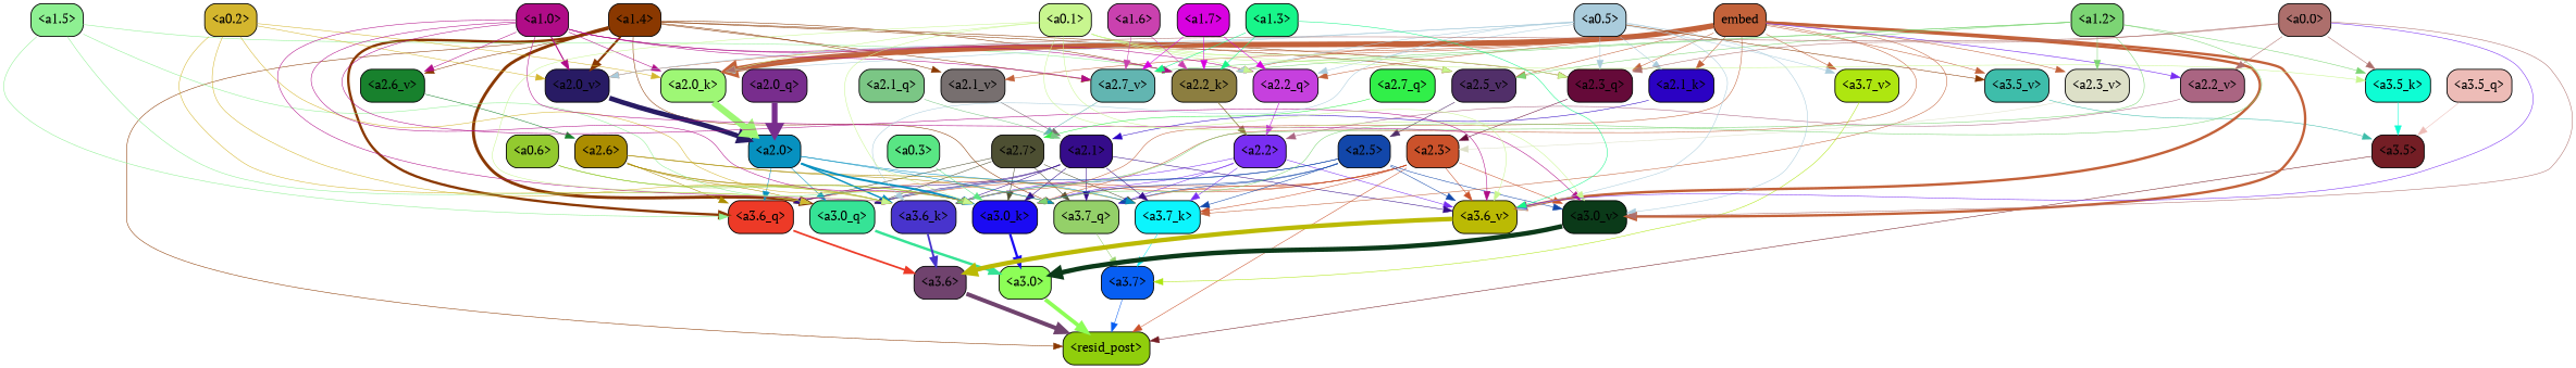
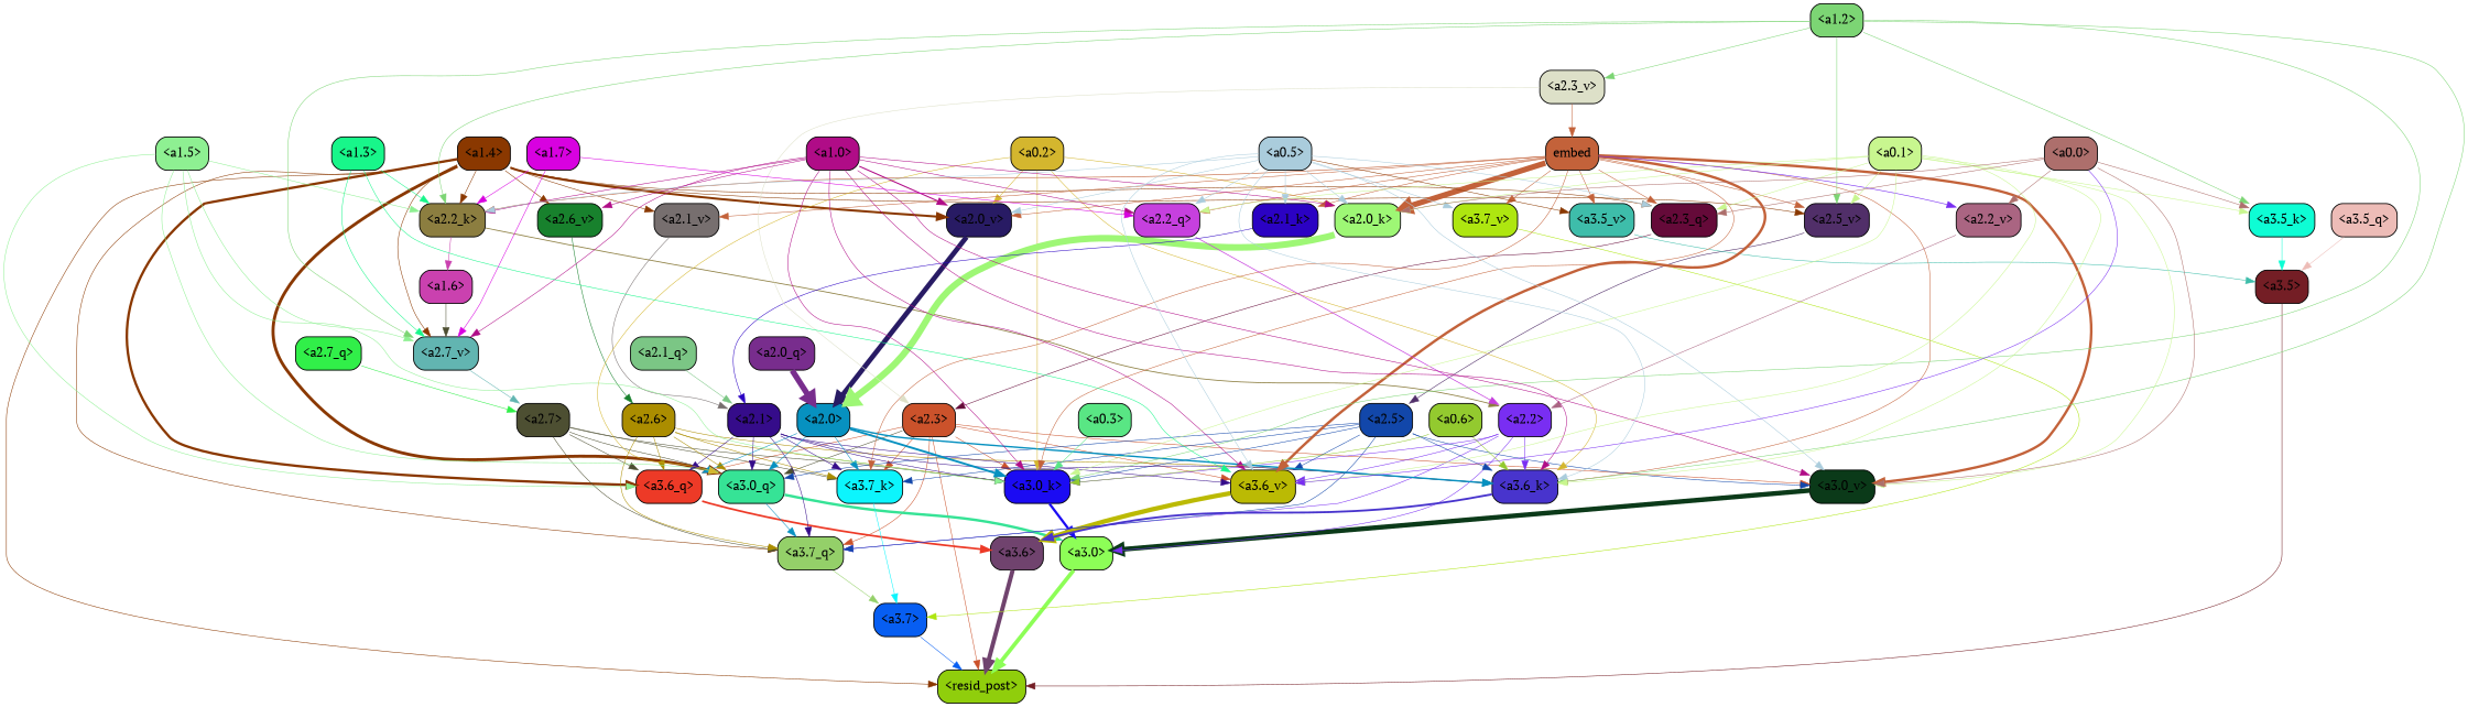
  strict digraph {
    fontname="PT Serif"
    splines=true
    node [color=black fontname="PT Serif" shape=box style="filled, rounded"]
    edge [color="#c3623a" fontname="PT Serif" penwidth=0.6]
    "<a3.7>" [fillcolor="#075ef2"]
    "<resid_post>" [fillcolor="#90ce0c"]
    "<a3.6>" [fillcolor="#70436e"]
    "<a3.5>" [fillcolor="#741e25"]
    "<a3.0>" [fillcolor="#8dfe57"]
    "<a2.3>" [fillcolor="#cb522b"]
    "<a3.7_q>" [fillcolor="#94d069"]
    "<a3.6_q>" [fillcolor="#ed3a27"]
    "<a3.0_q>" [fillcolor="#36e396"]
    "<a3.7_k>" [fillcolor="#0cf5fd"]
    "<a3.0_k>" [fillcolor="#1b0bf3"]
    "<a3.6_v>" [fillcolor="#bbba04"]
    "<a3.0_v>" [fillcolor="#0b3a19"]
    "<a1.4>" [fillcolor="#8a3800"]
    "<a2.3_q>" [fillcolor="#650a39"]
    "<a2.2_k>" [fillcolor="#8c7e40"]
    "<a2.7_v>" [fillcolor="#62b5b1"]
    "<a2.6_v>" [fillcolor="#18812d"]
    "<a2.5_v>" [fillcolor="#512f69"]
    "<a2.1_v>" [fillcolor="#776f6f"]
    "<a2.0_v>" [fillcolor="#281b64"]
    "<a2.2>" [fillcolor="#792ef2"]
    "<a2.7>" [fillcolor="#4d4f32"]
    "<a2.6>" [fillcolor="#ab8d00"]
    "<a2.5>" [fillcolor="#1247aa"]
    "<a2.1>" [fillcolor="#350c8a"]
    "<a2.0>" [fillcolor="#0791c0"]
    "<a3.6_k>" [fillcolor="#4834cd"]
    "<a3.5_q>" [fillcolor="#edbcb7"]
    "<a3.5_k>" [fillcolor="#0efdd4"]
    "<a3.7_v>" [fillcolor="#aee610"]
    "<a3.5_v>" [fillcolor="#3ebdaa"]
    "<a1.5>" [fillcolor="#8ef092"]
    "<a0.2>" [fillcolor="#d4b62e"]
    "<a2.0_k>" [fillcolor="#9ef775"]
    embed [fillcolor="#c3623a"]
    "<a2.2_q>" [fillcolor="#c640de"]
    "<a2.1_k>" [fillcolor="#2b02c3"]
    "<a2.3_v>" [fillcolor="#dde0c8"]
    "<a2.2_v>" [fillcolor="#aa6582"]
    "<a1.2>" [fillcolor="#7cd574"]
    "<a1.0>" [fillcolor="#b00c87"]
    "<a0.6>" [fillcolor="#93ca2f"]
    "<a0.5>" [fillcolor="#aaccdc"]
    "<a0.1>" [fillcolor="#c8f68f"]
    "<a0.0>" [fillcolor="#ad6f6c"]
    "<a0.3>" [fillcolor="#59e684"]
    "<a1.3>" [fillcolor="#18f68a"]
    "<a2.7_q>" [fillcolor="#31ef49"]
    "<a2.1_q>" [fillcolor="#7bc685"]
    "<a2.0_q>" [fillcolor="#782d8d"]
    "<a1.7>" [fillcolor="#d801e0"]
    "<a1.6>" [fillcolor="#ca41af"]
    "<a3.7>" -> "<resid_post>" [color="#075ef2"]
    "<a3.6>" -> "<resid_post>" [color="#70436e" penwidth=4.646730065345764]
    "<a3.5>" -> "<resid_post>" [color="#741e25"]
    "<a3.0>" -> "<resid_post>" [color="#8dfe57" penwidth=4.323132634162903]
    "<a2.3>" -> "<resid_post>" [color="#cb522b"]
    "<a2.3>" -> "<a3.7_q>" [color="#cb522b"]
    "<a2.3>" -> "<a3.6_q>" [color="#cb522b"]
-   "<a2.3>" -> "<a3.0_q>" [color="#cb522b"]
+   "<a2.3>" -> "<a3.0_q>" [color="#4d4f32"]
    "<a2.3>" -> "<a3.7_k>" [color="#cb522b"]
    "<a2.3>" -> "<a3.0_k>" [color="#cb522b"]
    "<a2.3>" -> "<a3.6_v>" [color="#cb522b"]
    "<a2.3>" -> "<a3.0_v>" [color="#cb522b"]
    "<a3.7_q>" -> "<a3.7>" [color="#94d069"]
    "<a3.6_q>" -> "<a3.6>" [color="#ed3a27" penwidth=2.03758105635643]
    "<a3.0_q>" -> "<a3.0>" [color="#36e396" penwidth=2.8638100624084473]
    "<a3.7_k>" -> "<a3.7>" [color="#0cf5fd"]
    "<a3.0_k>" -> "<a3.0>" [color="#1b0bf3" penwidth=2.6274144649505615]
    "<a3.6_v>" -> "<a3.6>" [color="#bbba04" penwidth=5.002329230308533]
    "<a3.0_v>" -> "<a3.0>" [color="#0b3a19" penwidth=5.188832879066467]
    "<a1.4>" -> "<resid_post>" [color="#8a3800"]
    "<a1.4>" -> "<a3.7_q>" [color="#8a3800"]
    "<a1.4>" -> "<a3.6_q>" [color="#8a3800" penwidth=2.700703263282776]
    "<a1.4>" -> "<a3.0_q>" [color="#8a3800" penwidth=3.34255850315094]
    "<a1.4>" -> "<a2.3_q>" [color="#8a3800"]
    "<a1.4>" -> "<a2.2_k>" [color="#8a3800"]
    "<a1.4>" -> "<a2.7_v>" [color="#8a3800"]
    "<a1.4>" -> "<a2.6_v>" [color="#8a3800"]
    "<a1.4>" -> "<a2.5_v>" [color="#8a3800"]
    "<a1.4>" -> "<a2.1_v>" [color="#8a3800"]
    "<a1.4>" -> "<a2.0_v>" [color="#8a3800" penwidth=2.387977123260498]
    "<a2.3_q>" -> "<a2.3>" [color="#650a39"]
    "<a2.2_k>" -> "<a2.2>" [color="#8c7e40" penwidth=0.9331893920898438]
    "<a2.7_v>" -> "<a2.7>" [color="#62b5b1"]
    "<a2.6_v>" -> "<a2.6>" [color="#18812d"]
    "<a2.5_v>" -> "<a2.5>" [color="#512f69" penwidth=0.6657319068908691]
    "<a2.1_v>" -> "<a2.1>" [color="#776f6f"]
    "<a2.0_v>" -> "<a2.0>" [color="#281b64" penwidth=5.380099236965179]
    "<a2.2>" -> "<a3.7_q>" [color="#792ef2"]
-   "<a2.2>" -> "<a3.7_k>" [color="#792ef2"]
+   "<a2.2>" -> "<a3.0>" [color="#792ef2"]
    "<a2.2>" -> "<a3.0_k>" [color="#792ef2"]
    "<a2.2>" -> "<a3.6_v>" [color="#792ef2"]
    "<a2.2>" -> "<a3.6_k>" [color="#792ef2"]
    "<a2.7>" -> "<a3.7_q>" [color="#4d4f32"]
    "<a2.7>" -> "<a3.6_q>" [color="#4d4f32"]
    "<a2.7>" -> "<a3.0_q>" [color="#4d4f32"]
    "<a2.7>" -> "<a3.7_k>" [color="#4d4f32"]
    "<a2.7>" -> "<a3.0_k>" [color="#4d4f32"]
    "<a2.6>" -> "<a3.7_q>" [color="#ab8d00"]
    "<a2.6>" -> "<a3.6_q>" [color="#ab8d00"]
    "<a2.6>" -> "<a3.0_q>" [color="#ab8d00"]
    "<a2.6>" -> "<a3.7_k>" [color="#ab8d00"]
    "<a2.6>" -> "<a3.0_k>" [color="#ab8d00"]
    "<a2.6>" -> "<a3.6_k>" [color="#ab8d00"]
    "<a2.5>" -> "<a3.7_q>" [color="#1247aa"]
    "<a2.5>" -> "<a3.0_q>" [color="#1247aa"]
    "<a2.5>" -> "<a3.7_k>" [color="#1247aa"]
    "<a2.5>" -> "<a3.0_k>" [color="#1247aa"]
    "<a2.5>" -> "<a3.6_v>" [color="#1247aa"]
    "<a2.5>" -> "<a3.0_v>" [color="#1247aa"]
    "<a2.5>" -> "<a3.6_k>" [color="#1247aa"]
    "<a2.1>" -> "<a3.7_q>" [color="#350c8a"]
    "<a2.1>" -> "<a3.6_q>" [color="#350c8a"]
    "<a2.1>" -> "<a3.0_q>" [color="#350c8a"]
    "<a2.1>" -> "<a3.7_k>" [color="#350c8a"]
    "<a2.1>" -> "<a3.0_k>" [color="#350c8a"]
    "<a2.1>" -> "<a3.6_v>" [color="#350c8a"]
    "<a2.1>" -> "<a3.6_k>" [color="#350c8a"]
-   "<a2.0>" -> "<a3.7_q>" [color="#0791c0"]
+   "<a3.0_q>" -> "<a3.7_q>" [color="#0791c0"]
    "<a2.0>" -> "<a3.6_q>" [color="#0791c0"]
    "<a2.0>" -> "<a3.0_q>" [color="#0791c0"]
    "<a2.0>" -> "<a3.7_k>" [color="#0791c0"]
    "<a2.0>" -> "<a3.0_k>" [color="#0791c0" penwidth=2.2218968719244003]
    "<a2.0>" -> "<a3.6_k>" [color="#0791c0" penwidth=1.6454488784074783]
    "<a3.6_k>" -> "<a3.6>" [color="#4834cd" penwidth=2.174198240041733]
    "<a3.5_q>" -> "<a3.5>" [color="#edbcb7"]
    "<a3.5_k>" -> "<a3.5>" [color="#0efdd4"]
    "<a3.7_v>" -> "<a3.7>" [color="#aee610"]
    "<a3.5_v>" -> "<a3.5>" [color="#3ebdaa"]
    "<a1.5>" -> "<a3.6_q>" [color="#8ef092"]
    "<a1.5>" -> "<a3.0_q>" [color="#8ef092"]
    "<a1.5>" -> "<a3.0_k>" [color="#8ef092"]
    "<a1.5>" -> "<a2.2_k>" [color="#8ef092"]
+   "<a1.5>" -> "<a2.7_v>" [color="#8ef092"]
    "<a0.2>" -> "<a3.0_q>" [color="#d4b62e"]
    "<a0.2>" -> "<a3.0_k>" [color="#d4b62e"]
    "<a0.2>" -> "<a2.0_v>" [color="#d4b62e"]
    "<a0.2>" -> "<a3.6_k>" [color="#d4b62e"]
    "<a0.2>" -> "<a2.0_k>" [color="#d4b62e"]
    "<a2.0_k>" -> "<a2.0>" [color="#9ef775" penwidth=7.158664226531982]
    embed -> "<a3.7_k>"
    embed -> "<a3.0_k>"
    embed -> "<a3.6_v>" [penwidth=2.8301228284835815]
    embed -> "<a3.0_v>" [penwidth=2.7660785913467407]
    embed -> "<a2.3_q>"
    embed -> "<a2.2_k>" [penwidth=0.7099294662475586]
    embed -> "<a2.5_v>"
    embed -> "<a2.1_v>"
    embed -> "<a2.0_v>"
    embed -> "<a3.6_k>"
    embed -> "<a3.7_v>"
    embed -> "<a3.5_v>"
    embed -> "<a2.0_k>" [penwidth=6.075345039367676]
    embed -> "<a2.2_q>"
    embed -> "<a2.1_k>"
-   embed -> "<a2.3_v>"
+   "<a2.3_v>" -> embed
    embed -> "<a2.2_v>" [color="#792ef2" penwidth=0.6909599304199219]
    "<a2.2_q>" -> "<a2.2>" [color="#c640de" penwidth=0.8114519119262695]
    "<a2.1_k>" -> "<a2.1>" [color="#2b02c3"]
    "<a2.3_v>" -> "<a2.3>" [color="#dde0c8"]
    "<a2.2_v>" -> "<a2.2>" [color="#aa6582"]
    "<a1.2>" -> "<a3.0_k>" [color="#7cd574"]
    "<a1.2>" -> "<a2.2_k>" [color="#7cd574"]
    "<a1.2>" -> "<a2.7_v>" [color="#7cd574"]
    "<a1.2>" -> "<a2.5_v>" [color="#7cd574"]
    "<a1.2>" -> "<a3.6_k>" [color="#7cd574"]
    "<a1.2>" -> "<a3.5_k>" [color="#7cd574"]
    "<a1.2>" -> "<a2.3_v>" [color="#7cd574"]
    "<a1.0>" -> "<a3.0_k>" [color="#b00c87"]
    "<a1.0>" -> "<a3.6_v>" [color="#b00c87"]
    "<a1.0>" -> "<a3.0_v>" [color="#b00c87"]
    "<a1.0>" -> "<a2.2_k>" [color="#b00c87"]
    "<a1.0>" -> "<a2.7_v>" [color="#b00c87"]
    "<a1.0>" -> "<a2.6_v>" [color="#b00c87"]
    "<a1.0>" -> "<a2.0_v>" [color="#b00c87" penwidth=1.2435333728790283]
    "<a1.0>" -> "<a3.6_k>" [color="#b00c87"]
    "<a1.0>" -> "<a2.0_k>" [color="#b00c87"]
    "<a1.0>" -> "<a2.2_q>" [color="#b00c87"]
    "<a0.6>" -> "<a3.0_k>" [color="#93ca2f"]
    "<a0.6>" -> "<a3.6_k>" [color="#93ca2f"]
    "<a0.5>" -> "<a3.6_v>" [color="#aaccdc"]
    "<a0.5>" -> "<a3.0_v>" [color="#aaccdc" penwidth=0.6124261617660522]
    "<a0.5>" -> "<a2.3_q>" [color="#aaccdc"]
    "<a0.5>" -> "<a2.2_k>" [color="#aaccdc"]
    "<a0.5>" -> "<a2.0_v>" [color="#aaccdc"]
    "<a0.5>" -> "<a3.6_k>" [color="#aaccdc"]
    "<a0.5>" -> "<a3.7_v>" [color="#aaccdc"]
    "<a0.5>" -> "<a3.5_v>" [color="#8a3800"]
    "<a0.5>" -> "<a2.0_k>" [color="#aaccdc" penwidth=0.6112704277038574]
    "<a0.5>" -> "<a2.2_q>" [color="#aaccdc"]
    "<a0.5>" -> "<a2.1_k>" [color="#aaccdc"]
    "<a0.1>" -> "<a3.0_k>" [color="#c8f68f"]
    "<a0.1>" -> "<a3.6_v>" [color="#c8f68f"]
    "<a0.1>" -> "<a3.0_v>" [color="#c8f68f"]
    "<a0.1>" -> "<a2.3_q>" [color="#c8f68f"]
    "<a0.1>" -> "<a2.5_v>" [color="#c8f68f"]
    "<a0.1>" -> "<a3.6_k>" [color="#c8f68f"]
    "<a0.1>" -> "<a3.5_k>" [color="#c8f68f"]
    "<a0.1>" -> "<a2.0_k>" [color="#c8f68f"]
    "<a0.1>" -> "<a2.2_q>" [color="#c8f68f"]
    "<a0.0>" -> "<a3.6_v>" [color="#792ef2"]
    "<a0.0>" -> "<a3.0_v>" [color="#ad6f6c"]
    "<a0.0>" -> "<a2.3_q>" [color="#ad6f6c"]
    "<a0.0>" -> "<a3.5_k>" [color="#ad6f6c"]
    "<a0.0>" -> "<a2.0_k>" [color="#ad6f6c"]
    "<a0.0>" -> "<a2.2_v>" [color="#ad6f6c"]
    "<a0.3>" -> "<a3.0_k>" [color="#59e684"]
    "<a1.3>" -> "<a3.6_v>" [color="#18f68a"]
    "<a1.3>" -> "<a2.2_k>" [color="#18f68a"]
    "<a1.3>" -> "<a2.7_v>" [color="#18f68a"]
    "<a2.7_q>" -> "<a2.7>" [color="#31ef49"]
    "<a2.1_q>" -> "<a2.1>" [color="#7bc685"]
    "<a2.0_q>" -> "<a2.0>" [color="#782d8d" penwidth=6.2323237657547]
    "<a1.7>" -> "<a2.2_k>" [color="#d801e0"]
    "<a1.7>" -> "<a2.7_v>" [color="#d801e0"]
    "<a1.7>" -> "<a2.2_q>" [color="#d801e0"]
-   "<a1.6>" -> "<a2.2_k>" [color="#ca41af"]
-   "<a1.6>" -> "<a2.7_v>" [color="#ca41af"]
+   "<a2.2_k>" -> "<a1.6>" [color="#ca41af"]
+   "<a1.6>" -> "<a2.7_v>" [color="#4d4f32"]
  }
